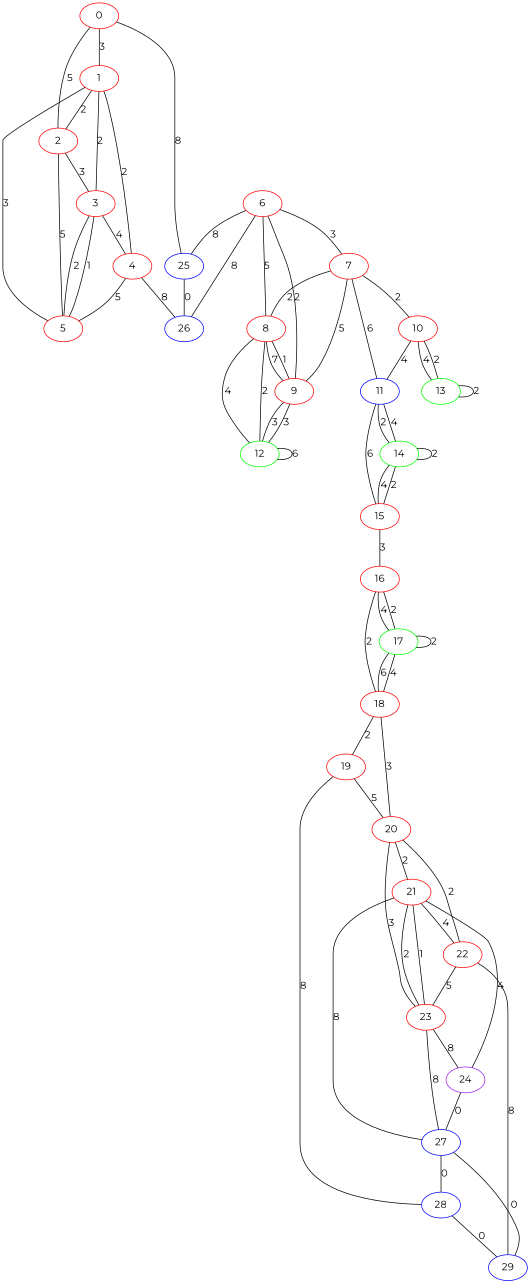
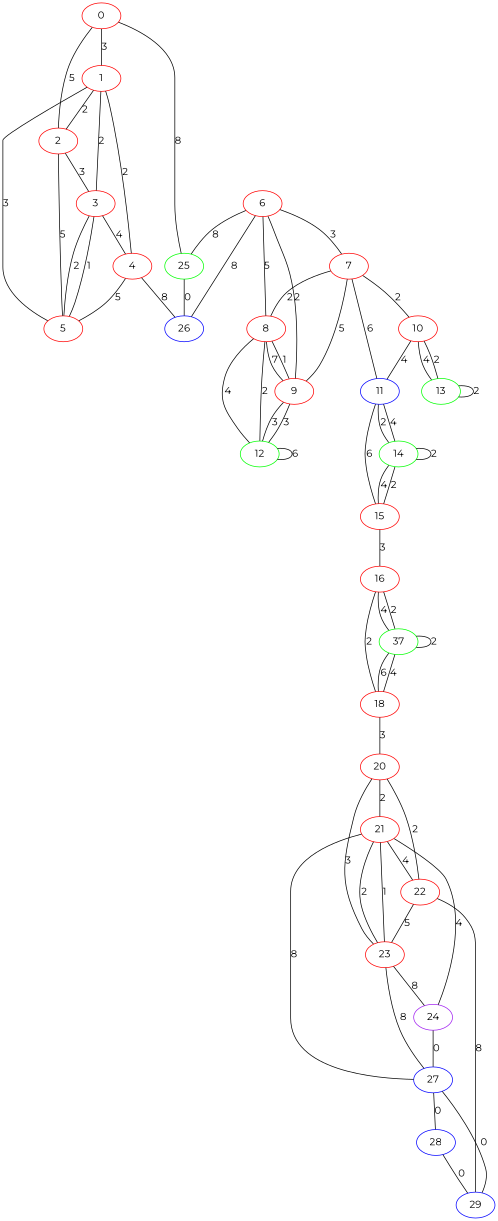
  graph {
    fontname=Montserrat
    node [color=red fontname=Montserrat weight=1]
    edge [fontname=Montserrat]
    0
    1
    2
-   25 [color=blue weight=3]
+   25 [color=green weight=3]
    3
    4
    5
    26 [color=blue weight=3]
    6
    7
    8
    9
    10
    11 [color=blue]
    12 [color=green weight=2]
    13 [color=green weight=2]
    14 [color=green weight=2]
    15
    16
-   17 [color=green weight=2]
+   17 [color=green weight=2 label=37]
    18
-   19
    20
    28 [color=blue weight=3]
    21
    22
    23
    29 [color=blue weight=3]
    24 [color=purple weight=4]
    27 [color=blue weight=3]
    0 -- 1 [label=3]
    0 -- 2 [label=5]
    0 -- 25 [label=8]
    1 -- 2 [label=2]
    1 -- 3 [label=2]
    1 -- 4 [label=2]
    1 -- 5 [label=3]
    2 -- 3 [label=3]
    2 -- 5 [label=5]
    25 -- 26 [label=0]
    3 -- 4 [label=4]
    3 -- 5 [label=2]
    3 -- 5 [label=1]
    4 -- 5 [label=5]
    4 -- 26 [label=8]
    6 -- 25 [label=8]
    6 -- 26 [label=8]
    6 -- 7 [label=3]
    6 -- 8 [label=5]
    6 -- 9 [label=2]
    7 -- 8 [label=2]
    7 -- 9 [label=5]
    7 -- 10 [label=2]
    7 -- 11 [label=6]
    8 -- 9 [label=7]
    8 -- 9 [label=1]
    8 -- 12 [label=4]
    8 -- 12 [label=2]
    9 -- 12 [label=3]
    9 -- 12 [label=3]
    10 -- 11 [label=4]
    10 -- 13 [label=4]
    10 -- 13 [label=2]
    11 -- 14 [label=2]
    11 -- 14 [label=4]
    11 -- 15 [label=6]
    12 -- 12 [label=6]
    13 -- 13 [label=2]
    14 -- 14 [label=2]
    14 -- 15 [label=4]
    14 -- 15 [label=2]
    15 -- 16 [label=3]
    16 -- 17 [label=4]
    16 -- 17 [label=2]
    16 -- 18 [label=2]
    17 -- 17 [label=2]
    17 -- 18 [label=6]
    17 -- 18 [label=4]
-   18 -- 19 [label=2]
    18 -- 20 [label=3]
-   19 -- 20 [label=5]
-   19 -- 28 [label=8]
    20 -- 21 [label=2]
    20 -- 22 [label=2]
    20 -- 23 [label=3]
    28 -- 29 [label=0]
    21 -- 22 [label=4]
    21 -- 23 [label=2]
    21 -- 23 [label=1]
    21 -- 24 [label=4]
    21 -- 27 [label=8]
    22 -- 23 [label=5]
    22 -- 29 [label=8]
    23 -- 24 [label=8]
    23 -- 27 [label=8]
    24 -- 27 [label=0]
    27 -- 28 [label=0]
    27 -- 29 [label=0]
  }
